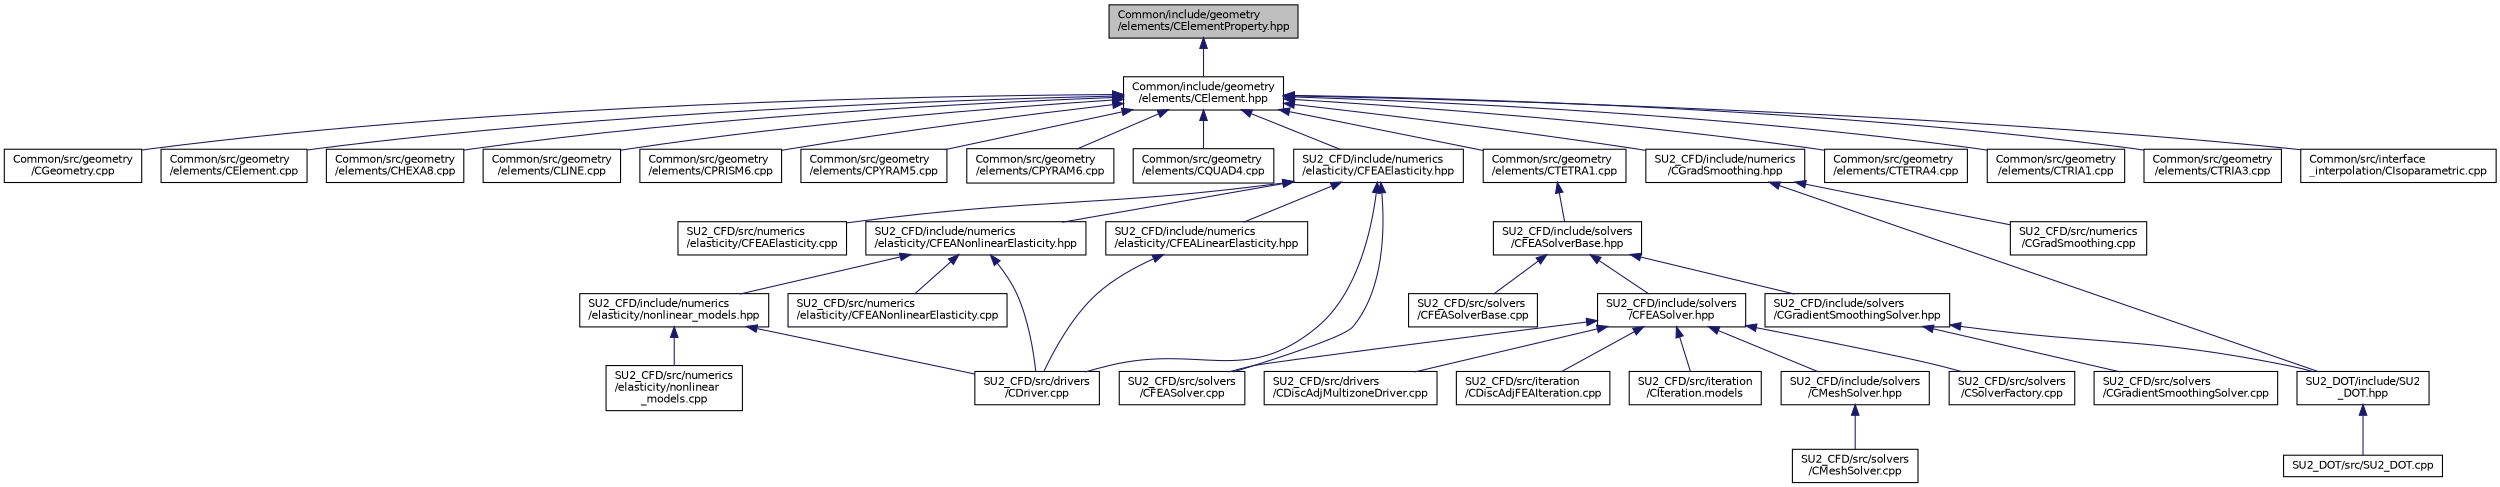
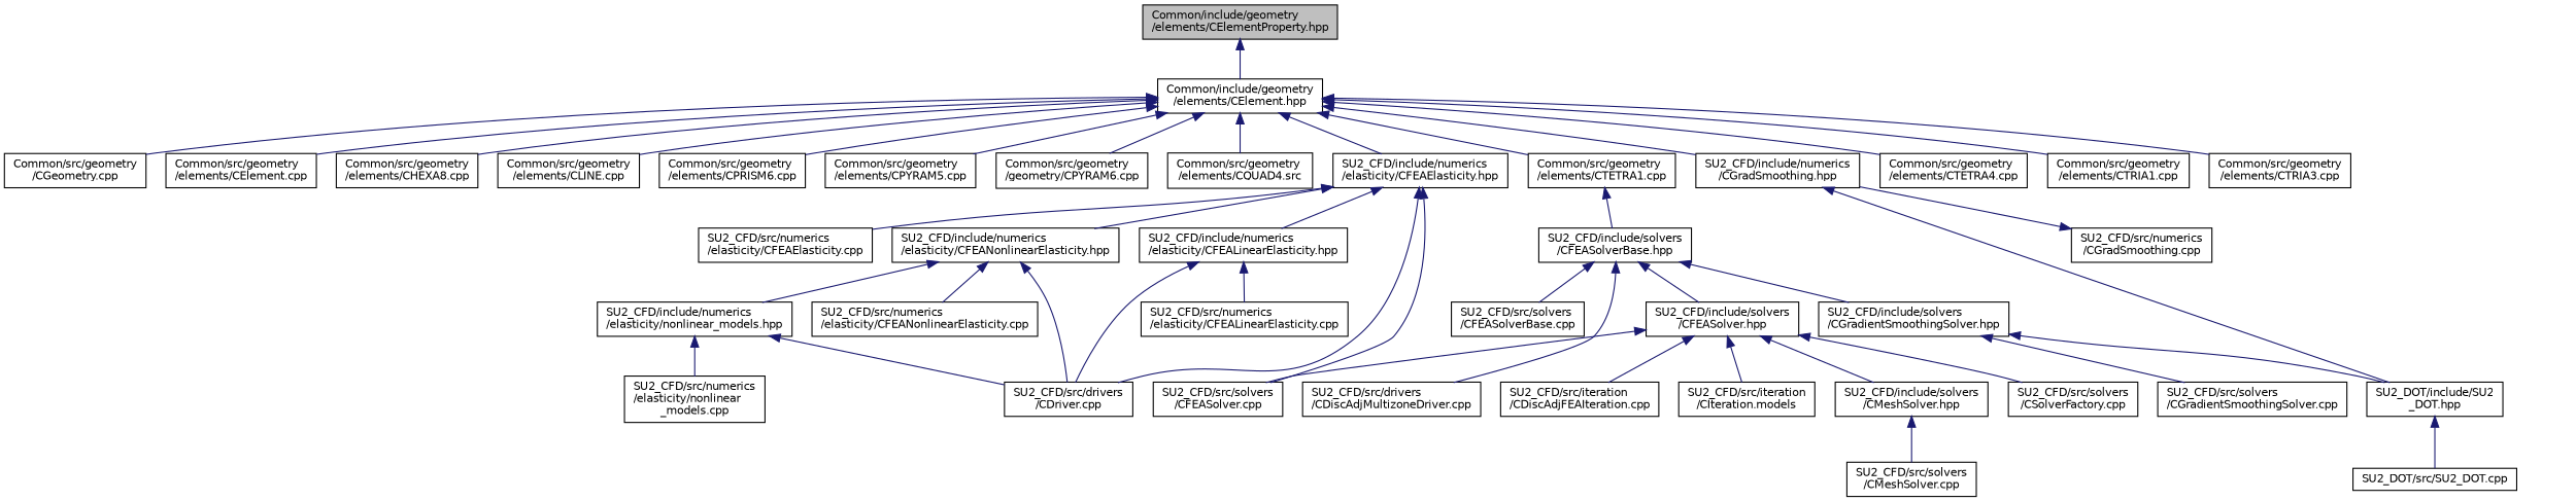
  digraph {
    node [color=black fillcolor=white fontname=Helvetica fontsize=10 shape=record style=filled]
    edge [color=midnightblue dir=back fontname=Helvetica fontsize=10 labelfontname=Helvetica labelfontsize=10 style=solid]
    n1 [fillcolor=grey75 fontcolor=black height=0.2 label="Common/include/geometry\l/elements/CElementProperty.hpp" width=0.4]
    n2 [height=0.2 label="Common/include/geometry\l/elements/CElement.hpp" width=0.4]
    n3 [height=0.2 label="Common/src/geometry\l/CGeometry.cpp" width=0.4]
    n4 [height=0.2 label="Common/src/geometry\l/elements/CElement.cpp" width=0.4]
    n5 [height=0.2 label="Common/src/geometry\l/elements/CHEXA8.cpp" width=0.4]
    n6 [height=0.2 label="Common/src/geometry\l/elements/CLINE.cpp" width=0.4]
    n7 [height=0.2 label="Common/src/geometry\l/elements/CPRISM6.cpp" width=0.4]
    n8 [height=0.2 label="Common/src/geometry\l/elements/CPYRAM5.cpp" width=0.4]
-   n9 [height=0.2 label="Common/src/geometry\l/elements/CPYRAM6.cpp" width=0.4]
-   n10 [height=0.2 label="Common/src/geometry\l/elements/CQUAD4.cpp" width=0.4]
+   n9 [height=0.2 label="Common/src/geometry\l/geometry/CPYRAM6.cpp" width=0.4]
+   n10 [height=0.2 label="Common/src/geometry\l/elements/CQUAD4.src" width=0.4]
    n11 [height=0.2 label="Common/src/geometry\l/elements/CTETRA1.cpp" width=0.4]
    n12 [height=0.2 label="Common/src/geometry\l/elements/CTETRA4.cpp" width=0.4]
    n13 [height=0.2 label="Common/src/geometry\l/elements/CTRIA1.cpp" width=0.4]
    n14 [height=0.2 label="Common/src/geometry\l/elements/CTRIA3.cpp" width=0.4]
-   n15 [height=0.2 label="Common/src/interface\l_interpolation/CIsoparametric.cpp" width=0.4]
    n16 [height=0.2 label="SU2_CFD/include/numerics\l/CGradSmoothing.hpp" width=0.4]
    n17 [height=0.2 label="SU2_CFD/include/numerics\l/elasticity/CFEAElasticity.hpp" width=0.4]
    n18 [height=0.2 label="SU2_CFD/include/solvers\l/CFEASolverBase.hpp" width=0.4]
    n19 [height=0.2 label="SU2_CFD/src/numerics\l/CGradSmoothing.cpp" width=0.4]
    n20 [height=0.2 label="SU2_DOT/include/SU2\l_DOT.hpp" width=0.4]
    n21 [height=0.2 label="SU2_CFD/include/numerics\l/elasticity/CFEALinearElasticity.hpp" width=0.4]
    n22 [height=0.2 label="SU2_CFD/src/drivers\l/CDriver.cpp" width=0.4]
    n23 [height=0.2 label="SU2_CFD/include/numerics\l/elasticity/CFEANonlinearElasticity.hpp" width=0.4]
    n24 [height=0.2 label="SU2_CFD/src/numerics\l/elasticity/CFEAElasticity.cpp" width=0.4]
    n25 [height=0.2 label="SU2_CFD/src/solvers\l/CFEASolver.cpp" width=0.4]
    n26 [height=0.2 label="SU2_CFD/include/solvers\l/CFEASolver.hpp" width=0.4]
    n27 [height=0.2 label="SU2_CFD/include/solvers\l/CGradientSmoothingSolver.hpp" width=0.4]
    n28 [height=0.2 label="SU2_CFD/src/solvers\l/CFEASolverBase.cpp" width=0.4]
    n29 [height=0.2 label="SU2_DOT/src/SU2_DOT.cpp" width=0.4]
+   n30 [height=0.2 label="SU2_CFD/src/numerics\l/elasticity/CFEALinearElasticity.cpp" width=0.4]
    n31 [height=0.2 label="SU2_CFD/include/numerics\l/elasticity/nonlinear_models.hpp" width=0.4]
    n32 [height=0.2 label="SU2_CFD/src/numerics\l/elasticity/CFEANonlinearElasticity.cpp" width=0.4]
    n33 [height=0.2 label="SU2_CFD/src/numerics\l/elasticity/nonlinear\l_models.cpp" width=0.4]
    n34 [height=0.2 label="SU2_CFD/include/solvers\l/CMeshSolver.hpp" width=0.4]
    n35 [height=0.2 label="SU2_CFD/src/solvers\l/CSolverFactory.cpp" width=0.4]
    n36 [height=0.2 label="SU2_CFD/src/drivers\l/CDiscAdjMultizoneDriver.cpp" width=0.4]
    n37 [height=0.2 label="SU2_CFD/src/iteration\l/CDiscAdjFEAIteration.cpp" width=0.4]
    n38 [height=0.2 label="SU2_CFD/src/iteration\l/CIteration.models" width=0.4]
    n39 [height=0.2 label="SU2_CFD/src/solvers\l/CGradientSmoothingSolver.cpp" width=0.4]
    n40 [height=0.2 label="SU2_CFD/src/solvers\l/CMeshSolver.cpp" width=0.4]
    n1 -> n2
    n2 -> n3
    n2 -> n4
    n2 -> n5
    n2 -> n6
    n2 -> n7
    n2 -> n8
    n2 -> n9
    n2 -> n10
    n2 -> n11
    n2 -> n12
    n2 -> n13
    n2 -> n14
-   n2 -> n15
    n2 -> n16
    n2 -> n17
    n11 -> n18
-   n16 -> n19
+   n19 -> n16
    n16 -> n20
    n17 -> n21
    n17 -> n22
    n17 -> n23
    n17 -> n24
    n17 -> n25
    n18 -> n26
    n18 -> n27
    n18 -> n28
    n20 -> n29
    n21 -> n22
+   n21 -> n30
    n23 -> n22
    n23 -> n31
    n23 -> n32
    n26 -> n25
    n26 -> n34
    n26 -> n35
-   n26 -> n36
+   n18 -> n36
    n26 -> n37
    n26 -> n38
    n27 -> n20
    n27 -> n39
    n31 -> n22
    n31 -> n33
    n34 -> n40
  }
